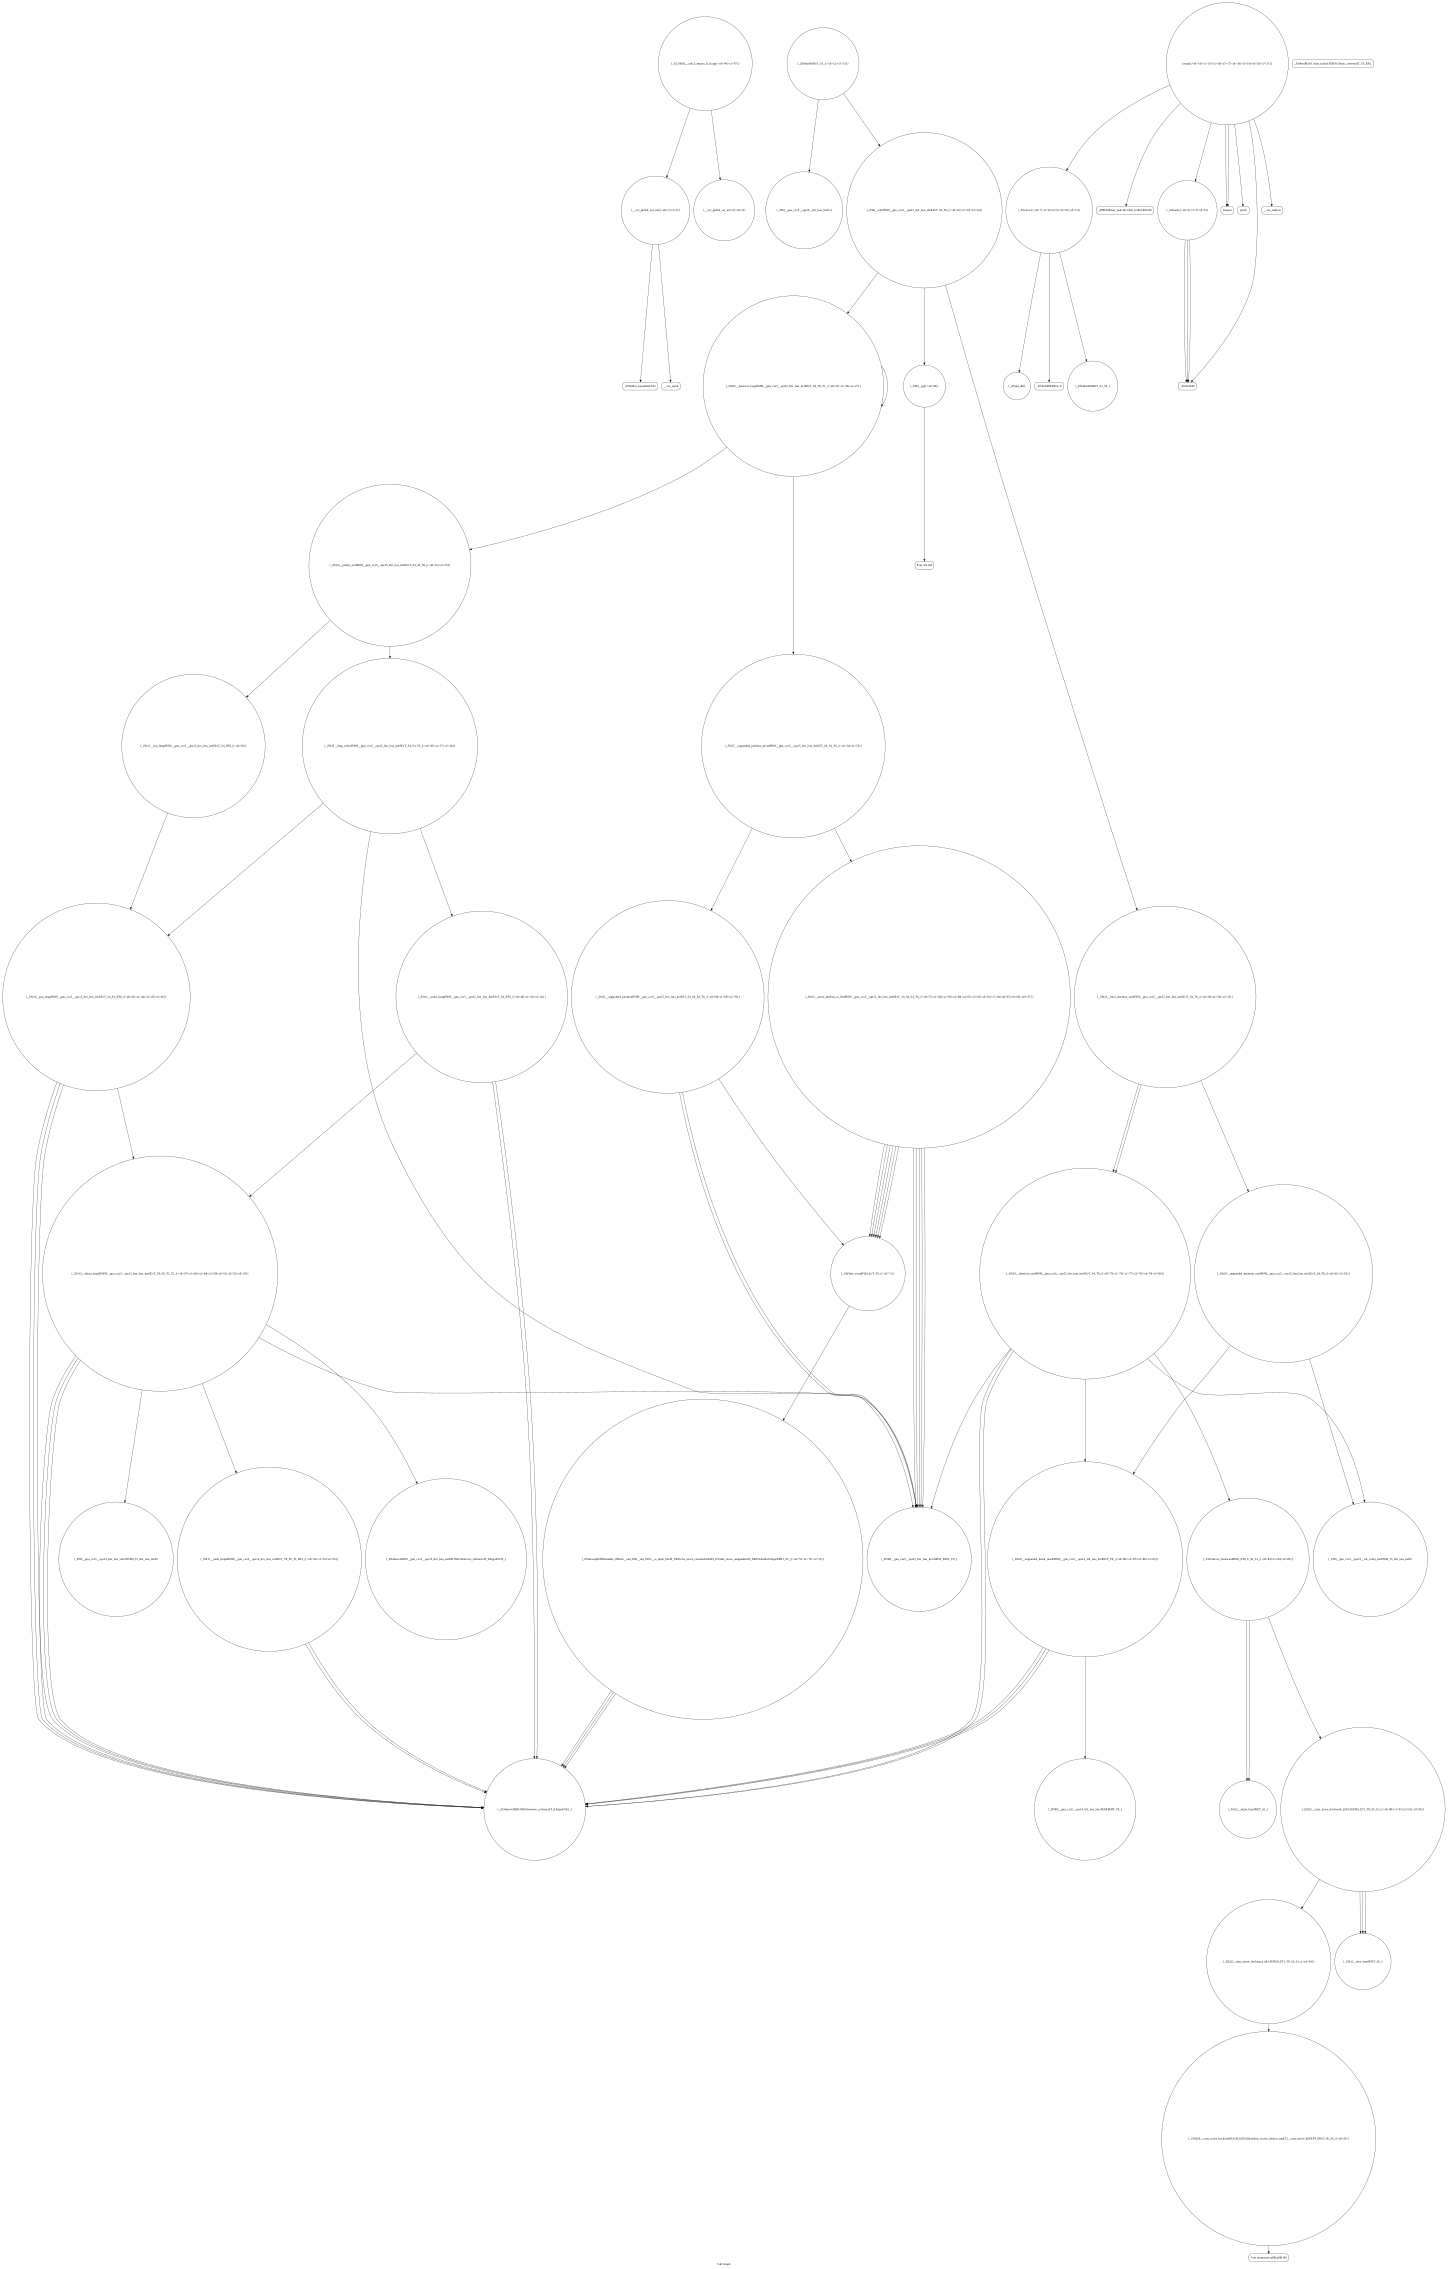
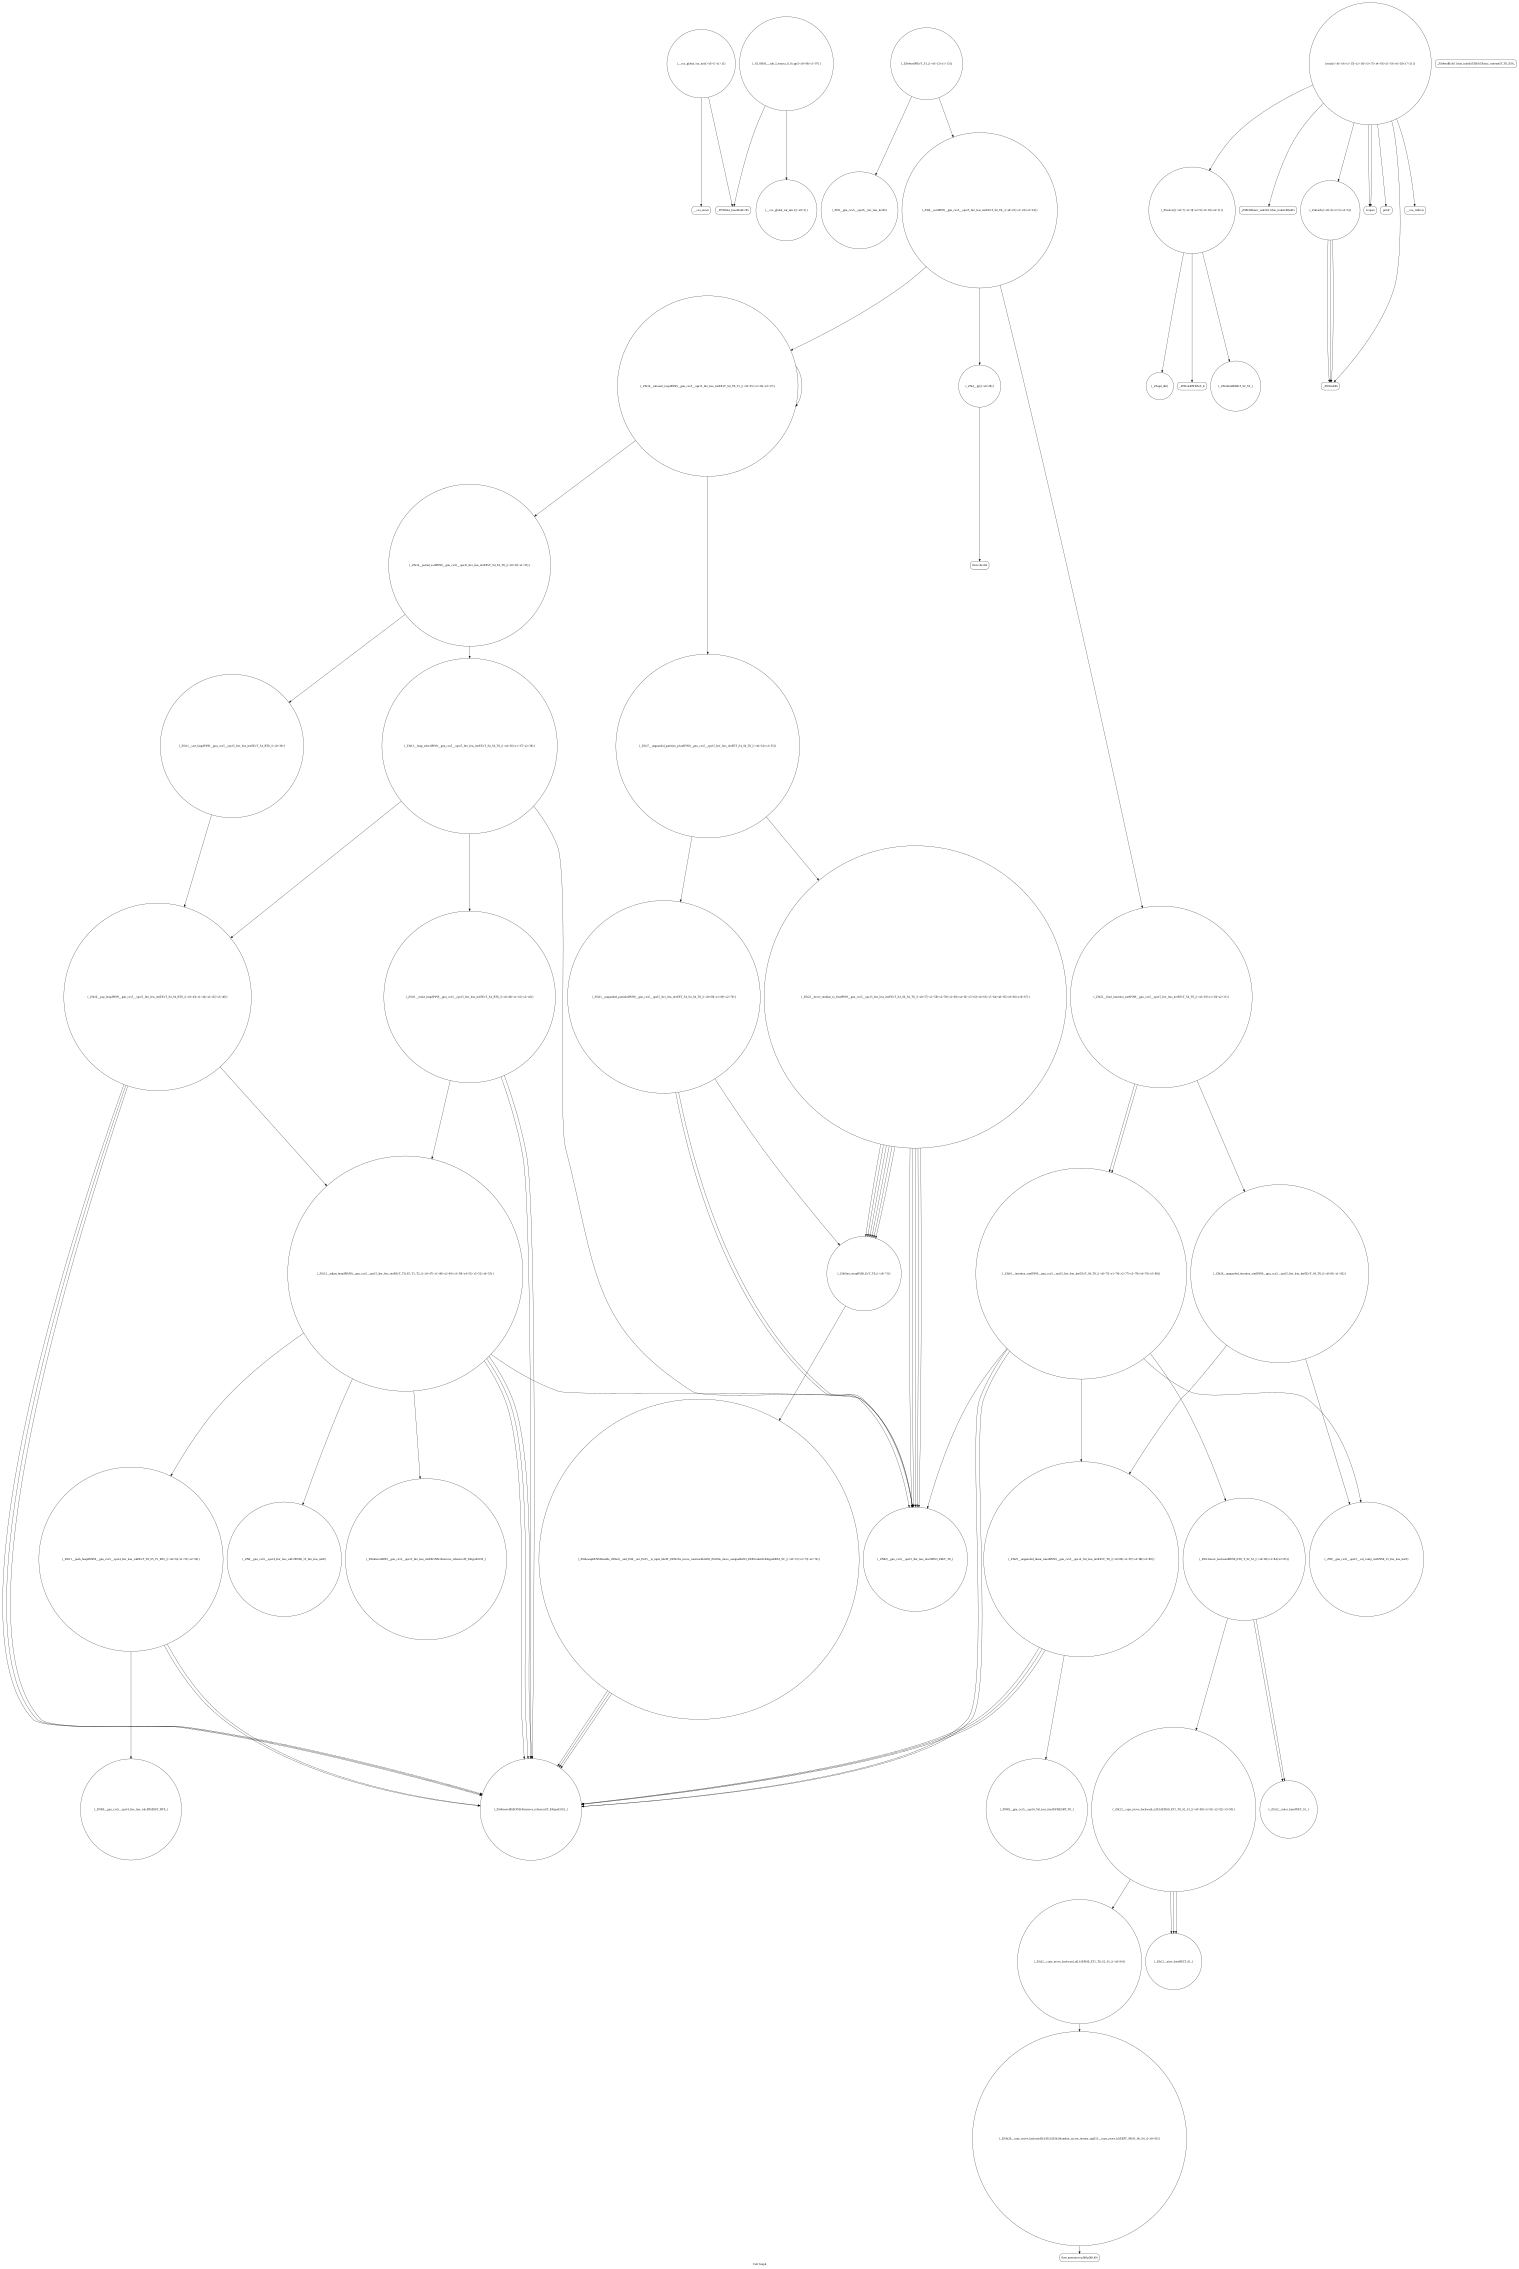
  digraph {
    fontname="Liberation Serif"
    label="Call Graph"
    node [fontname="Liberation Serif" shape=circle]
    edge [color=black fontname="Liberation Serif" tailport=s0]
    n1 [label="{__cxx_global_var_init|{<s0>1|<s1>2}}"]
    n2 [label="{_ZNSt8ios_base4InitC1Ev}" shape=Mrecord]
    n3 [label="{__cxa_atexit}" shape=Mrecord]
    n4 [label="{_ZSt13move_backwardIPiS0_ET0_T_S2_S1_|{<s0>83|<s1>84|<s2>85}}"]
    n5 [label="{_ZSt12__miter_baseIPiET_S1_}"]
    n6 [label="{_ZSt23__copy_move_backward_a2ILb1EPiS0_ET1_T0_S2_S1_|{<s0>90|<s1>91|<s2>92|<s3>93}}"]
    n7 [label="{_ZSt22__copy_move_backward_aILb1EPiS0_ET1_T0_S2_S1_|{<s0>94}}"]
    n8 [label="{_ZSt12__niter_baseIPiET_S1_}"]
    n9 [label="{_ZNSt20__copy_move_backwardILb1ELb1ESt26random_access_iterator_tagE13__copy_move_bIiEEPT_PKS3_S6_S4_|{<s0>95}}"]
    n10 [label="{_ZNSirsERi}" shape=Mrecord]
    n11 [label="{llvm.memmove.p0i8.p0i8.i64}" shape=Mrecord]
    n12 [label="{_ZSt4endlIcSt11char_traitsIcEERSt13basic_ostreamIT_T0_ES6_}" shape=Mrecord]
    n13 [label="{_ZN9__gnu_cxx5__ops16__iter_less_iterEv}"]
    n14 [label="{_ZSt11__sort_heapIPiN9__gnu_cxx5__ops15_Iter_less_iterEEvT_S4_RT0_|{<s0>39}}"]
    n15 [label="{_ZSt10__pop_heapIPiN9__gnu_cxx5__ops15_Iter_less_iterEEvT_S4_S4_RT0_|{<s0>43|<s1>44|<s2>45|<s3>46}}"]
    n16 [label="{_ZSt4moveIRiEONSt16remove_referenceIT_E4typeEOS2_}"]
    n17 [label="{_ZSt13__adjust_heapIPiliN9__gnu_cxx5__ops15_Iter_less_iterEEvT_T0_S5_T1_T2_|{<s0>47|<s1>48|<s2>49|<s3>50|<s4>51|<s5>52|<s6>53}}"]
    n18 [label="{_ZN9__gnu_cxx5__ops14_Iter_less_valC2ENS0_15_Iter_less_iterE}"]
    n19 [label="{_ZNK9__gnu_cxx5__ops15_Iter_less_iterclIPiS3_EEbT_T0_}"]
    n20 [label="{_ZSt11__push_heapIPiliN9__gnu_cxx5__ops14_Iter_less_valEEvT_T0_S5_T1_RT2_|{<s0>54|<s1>55|<s2>56}}"]
    n21 [label="{_ZSt4moveIRN9__gnu_cxx5__ops15_Iter_less_iterEEONSt16remove_referenceIT_E4typeEOS5_}"]
    n22 [label="{llvm.ctlz.i64}" shape=Mrecord]
    n23 [label="{__cxx_global_var_init.1|{<s0>3}}"]
    n24 [label="{_ZSt3minIiERKT_S2_S2_}"]
    n25 [label="{_ZNKSt9basic_iosIcSt11char_traitsIcEEntEv}" shape=Mrecord]
    n26 [label="{_ZSt14__partial_sortIPiN9__gnu_cxx5__ops15_Iter_less_iterEEvT_S4_S4_T0_|{<s0>32|<s1>33}}"]
    n27 [label="{_ZSt13__heap_selectIPiN9__gnu_cxx5__ops15_Iter_less_iterEEvT_S4_S4_T0_|{<s0>36|<s1>37|<s2>38}}"]
    n28 [label="{_ZSt11__make_heapIPiN9__gnu_cxx5__ops15_Iter_less_iterEEvT_S4_RT0_|{<s0>40|<s1>41|<s2>42}}"]
    n29 [label="{_ZSt21__unguarded_partitionIPiN9__gnu_cxx5__ops15_Iter_less_iterEET_S4_S4_S4_T0_|{<s0>68|<s1>69|<s2>70}}"]
    n30 [label="{_ZSt9iter_swapIPiS0_EvT_T0_|{<s0>71}}"]
    n31 [label="{_ZSt4swapIiENSt9enable_ifIXsr6__and_ISt6__not_ISt15__is_tuple_likeIT_EESt21is_move_constructibleIS3_ESt18is_move_assignableIS3_EEE5valueEvE4typeERS3_SC_|{<s0>72|<s1>73|<s2>74}}"]
    n32 [label="{_ZSt25__unguarded_linear_insertIPiN9__gnu_cxx5__ops14_Val_less_iterEEvT_T0_|{<s0>86|<s1>87|<s2>88|<s3>89}}"]
    n33 [label="{_ZNK9__gnu_cxx5__ops14_Val_less_iterclIiPiEEbRT_T0_}"]
    n34 [label="{_Z5solvev|{<s0>7|<s1>8|<s2>9|<s3>10|<s4>11}}"]
    n35 [label="{_Z5upd_diii}"]
    n36 [label="{_ZNSolsEPFRSoS_E}" shape=Mrecord]
    n37 [label="{_ZSt4sortIPiEvT_S1_|{<s0>12|<s1>13}}"]
    n38 [label="{_ZSt6__sortIPiN9__gnu_cxx5__ops15_Iter_less_iterEEvT_S4_T0_|{<s0>22|<s1>23|<s2>24}}"]
    n39 [label="{_ZSt16__introsort_loopIPilN9__gnu_cxx5__ops15_Iter_less_iterEEvT_S4_T0_T1_|{<s0>25|<s1>26|<s2>27}}"]
    n40 [label="{_ZSt4__lgl|{<s0>28}}"]
    n41 [label="{_ZSt22__final_insertion_sortIPiN9__gnu_cxx5__ops15_Iter_less_iterEEvT_S4_T0_|{<s0>29|<s1>30|<s2>31}}"]
    n42 [label="{main|{<s0>14|<s1>15|<s2>16|<s3>17|<s4>18|<s5>19|<s6>20|<s7>21}}"]
    n43 [label="{freopen}" shape=Mrecord]
    n44 [label="{printf}" shape=Mrecord]
    n45 [label="{_Z4readv|{<s0>4|<s1>5|<s2>6}}"]
    n46 [label="{__cxa_rethrow}" shape=Mrecord]
    n47 [label="{_ZSt27__unguarded_partition_pivotIPiN9__gnu_cxx5__ops15_Iter_less_iterEET_S4_S4_T0_|{<s0>34|<s1>35}}"]
    n48 [label="{_ZSt22__move_median_to_firstIPiN9__gnu_cxx5__ops15_Iter_less_iterEEvT_S4_S4_S4_T0_|{<s0>57|<s1>58|<s2>59|<s3>60|<s4>61|<s5>62|<s6>63|<s7>64|<s8>65|<s9>66|<s10>67}}"]
+   n49 [label="{_ZNK9__gnu_cxx5__ops14_Iter_less_valclIPiiEEbT_RT0_}"]
    n50 [label="{_ZSt16__insertion_sortIPiN9__gnu_cxx5__ops15_Iter_less_iterEEvT_S4_T0_|{<s0>75|<s1>76|<s2>77|<s3>78|<s4>79|<s5>80}}"]
    n51 [label="{_ZN9__gnu_cxx5__ops15__val_comp_iterENS0_15_Iter_less_iterE}"]
    n52 [label="{_ZSt26__unguarded_insertion_sortIPiN9__gnu_cxx5__ops15_Iter_less_iterEEvT_S4_T0_|{<s0>81|<s1>82}}"]
    n53 [label="{_GLOBAL__sub_I_emaxx_0_0.cpp|{<s0>96|<s1>97}}"]
    n1 -> n2
    n1 -> n3 [tailport=s1]
    n4 -> n5
    n4 -> n5 [tailport=s1]
    n4 -> n6 [tailport=s2]
    n6 -> n7 [tailport=s3]
    n6 -> n8
    n6 -> n8 [tailport=s1]
    n6 -> n8 [tailport=s2]
    n7 -> n9
    n9 -> n11
    n14 -> n15
    n15 -> n16
    n15 -> n16 [tailport=s1]
    n15 -> n16 [tailport=s2]
    n15 -> n17 [tailport=s3]
    n17 -> n16 [tailport=s1]
    n17 -> n16 [tailport=s2]
    n17 -> n16 [tailport=s5]
    n17 -> n18 [tailport=s4]
    n17 -> n19
    n17 -> n20 [tailport=s6]
    n17 -> n21 [tailport=s3]
    n20 -> n16 [tailport=s1]
    n20 -> n16 [tailport=s2]
+   n20 -> n49
    n26 -> n14 [tailport=s1]
    n26 -> n27
    n27 -> n15 [tailport=s2]
    n27 -> n19 [tailport=s1]
    n27 -> n28
    n28 -> n16
    n28 -> n16 [tailport=s1]
    n28 -> n17 [tailport=s2]
    n29 -> n19
    n29 -> n19 [tailport=s1]
    n29 -> n30 [tailport=s2]
    n30 -> n31
    n31 -> n16
    n31 -> n16 [tailport=s1]
    n31 -> n16 [tailport=s2]
    n32 -> n16
    n32 -> n16 [tailport=s2]
    n32 -> n16 [tailport=s3]
    n32 -> n33 [tailport=s1]
    n34 -> n24 [tailport=s2]
    n34 -> n35 [tailport=s1]
    n34 -> n36 [tailport=s4]
    n37 -> n13
    n37 -> n38 [tailport=s1]
    n38 -> n39 [tailport=s1]
    n38 -> n40
    n38 -> n41 [tailport=s2]
    n39 -> n26
    n39 -> n39 [tailport=s2]
    n39 -> n47 [tailport=s1]
    n40 -> n22
    n41 -> n50
    n41 -> n50 [tailport=s2]
    n41 -> n52 [tailport=s1]
    n42 -> n10 [tailport=s2]
    n42 -> n25 [tailport=s5]
    n42 -> n34 [tailport=s7]
    n42 -> n43
    n42 -> n43 [tailport=s1]
    n42 -> n44 [tailport=s3]
    n42 -> n45 [tailport=s4]
    n42 -> n46 [tailport=s6]
    n45 -> n10
    n45 -> n10 [tailport=s1]
    n45 -> n10 [tailport=s2]
    n47 -> n29 [tailport=s1]
    n47 -> n48
    n48 -> n19
    n48 -> n19 [tailport=s1]
    n48 -> n19 [tailport=s3]
    n48 -> n19 [tailport=s6]
    n48 -> n19 [tailport=s8]
    n48 -> n30 [tailport=s2]
    n48 -> n30 [tailport=s4]
    n48 -> n30 [tailport=s5]
    n48 -> n30 [tailport=s7]
    n48 -> n30 [tailport=s9]
    n48 -> n30 [tailport=s10]
    n50 -> n4 [tailport=s2]
    n50 -> n16 [tailport=s1]
    n50 -> n16 [tailport=s3]
    n50 -> n19
    n50 -> n32 [tailport=s5]
    n50 -> n51 [tailport=s4]
    n52 -> n32 [tailport=s1]
    n52 -> n51
-   n53 -> n1
+   n53 -> n2
    n53 -> n23 [tailport=s1]
  }
